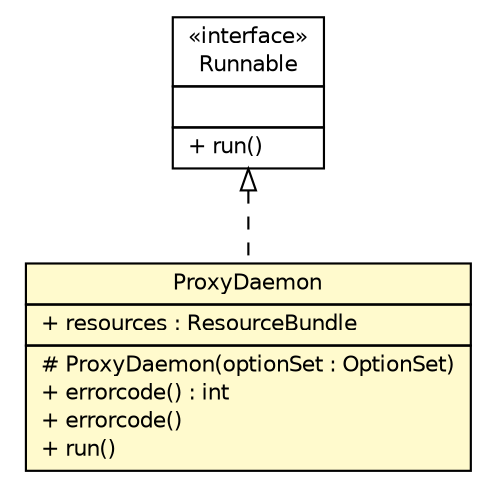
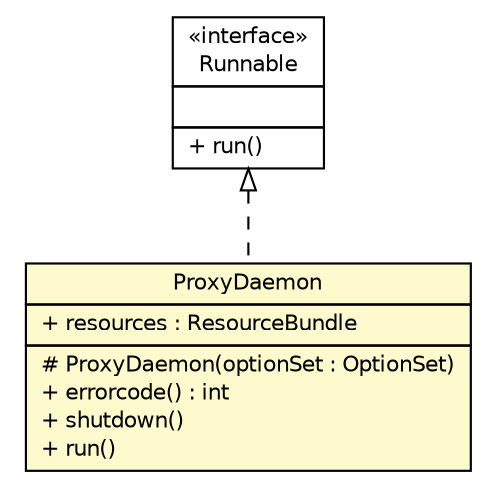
  digraph {
    nodesep=0.25
    ranksep=0.5
    node [fontcolor=black fontname=Helvetica fontsize=10.0 shape=plaintext]
-   n1 [label=<<table title="com.xley.lfosc.ProxyDaemon" border="0" cellborder="1" cellspacing="0" cellpadding="2" port="p" bgcolor="lemonChiffon" href="./ProxyDaemon.html"> 		<tr><td><table border="0" cellspacing="0" cellpadding="1"> <tr><td align="center" balign="center"> ProxyDaemon </td></tr> 		</table></td></tr> 		<tr><td><table border="0" cellspacing="0" cellpadding="1"> <tr><td align="left" balign="left"> + resources : ResourceBundle </td></tr> 		</table></td></tr> 		<tr><td><table border="0" cellspacing="0" cellpadding="1"> <tr><td align="left" balign="left"> # ProxyDaemon(optionSet : OptionSet) </td></tr> <tr><td align="left" balign="left"> + errorcode() : int </td></tr> <tr><td align="left" balign="left"> + errorcode() </td></tr> <tr><td align="left" balign="left"> + run() </td></tr> 		</table></td></tr> 		</table>>]
+   n1 [label=<<table title="com.xley.lfosc.ProxyDaemon" border="0" cellborder="1" cellspacing="0" cellpadding="2" port="p" bgcolor="lemonChiffon" href="./ProxyDaemon.html"> 		<tr><td><table border="0" cellspacing="0" cellpadding="1"> <tr><td align="center" balign="center"> ProxyDaemon </td></tr> 		</table></td></tr> 		<tr><td><table border="0" cellspacing="0" cellpadding="1"> <tr><td align="left" balign="left"> + resources : ResourceBundle </td></tr> 		</table></td></tr> 		<tr><td><table border="0" cellspacing="0" cellpadding="1"> <tr><td align="left" balign="left"> # ProxyDaemon(optionSet : OptionSet) </td></tr> <tr><td align="left" balign="left"> + errorcode() : int </td></tr> <tr><td align="left" balign="left"> + shutdown() </td></tr> <tr><td align="left" balign="left"> + run() </td></tr> 		</table></td></tr> 		</table>>]
    n2 [label=<<table title="java.lang.Runnable" border="0" cellborder="1" cellspacing="0" cellpadding="2" port="p" href="http://java.sun.com/j2se/1.4.2/docs/api/java/lang/Runnable.html"> 		<tr><td><table border="0" cellspacing="0" cellpadding="1"> <tr><td align="center" balign="center"> &#171;interface&#187; </td></tr> <tr><td align="center" balign="center"> Runnable </td></tr> 		</table></td></tr> 		<tr><td><table border="0" cellspacing="0" cellpadding="1"> <tr><td align="left" balign="left">  </td></tr> 		</table></td></tr> 		<tr><td><table border="0" cellspacing="0" cellpadding="1"> <tr><td align="left" balign="left"> + run() </td></tr> 		</table></td></tr> 		</table>>]
    n2 -> n1 [arrowtail=empty dir=back fontname=Helvetica fontsize=10 headport=p labelfontname=Helvetica labelfontsize=10 style=dashed tailport=p]
  }
